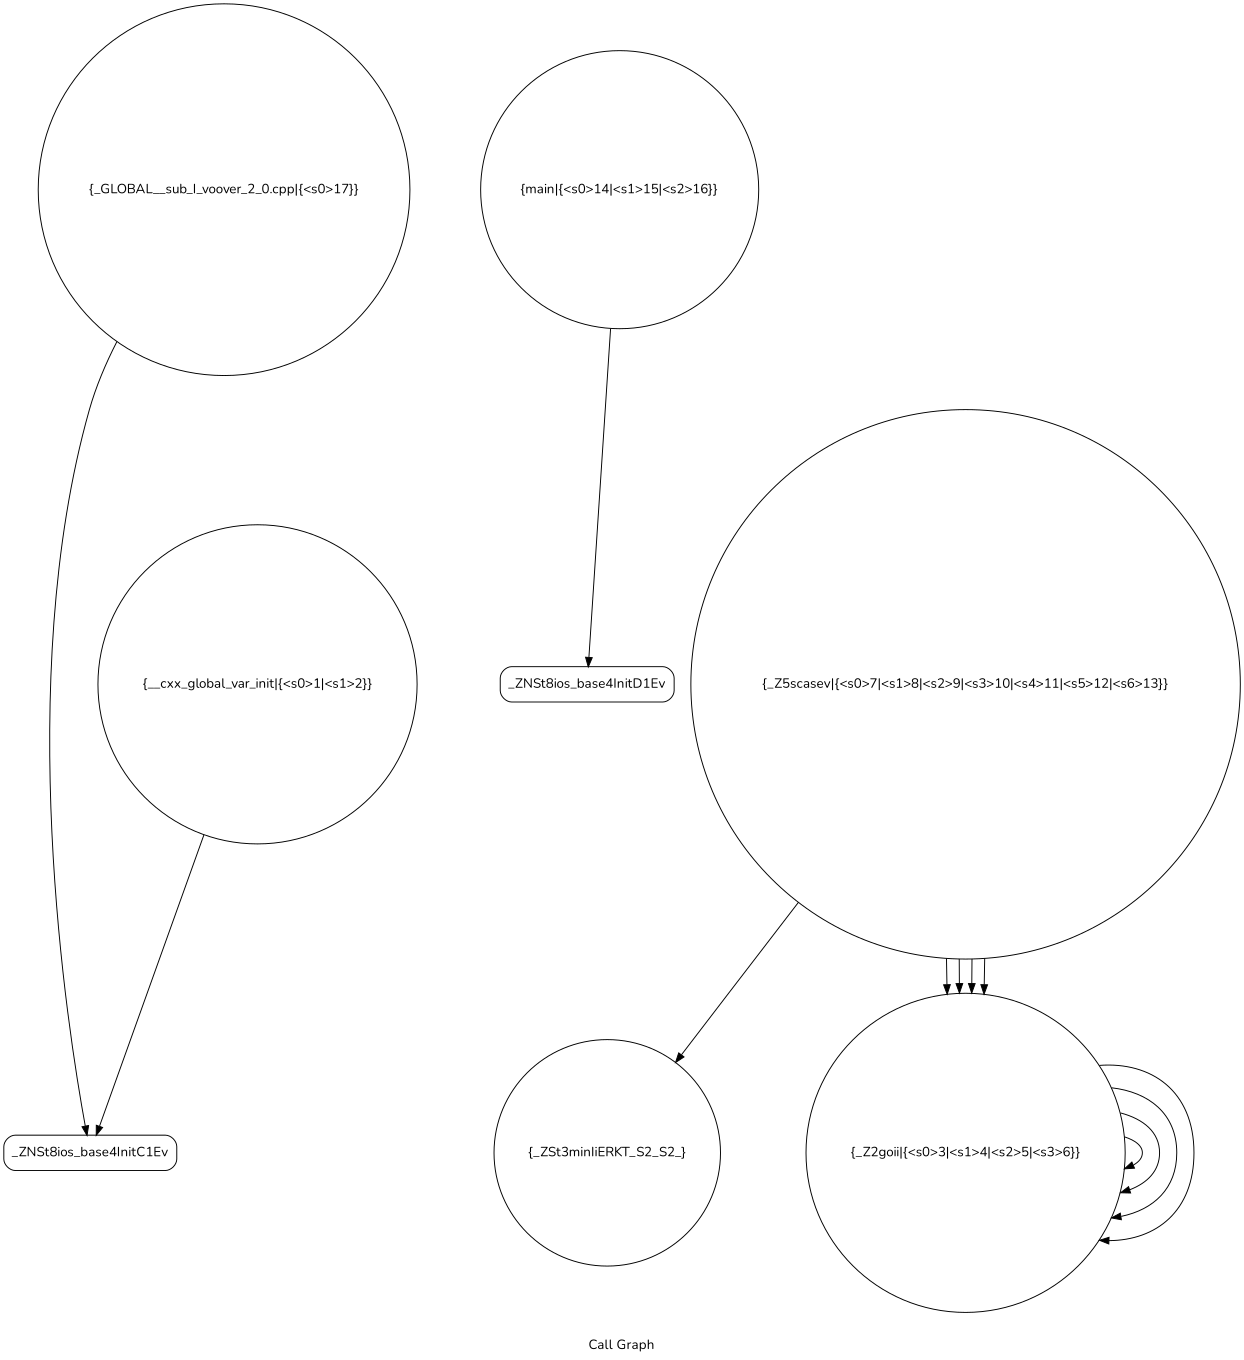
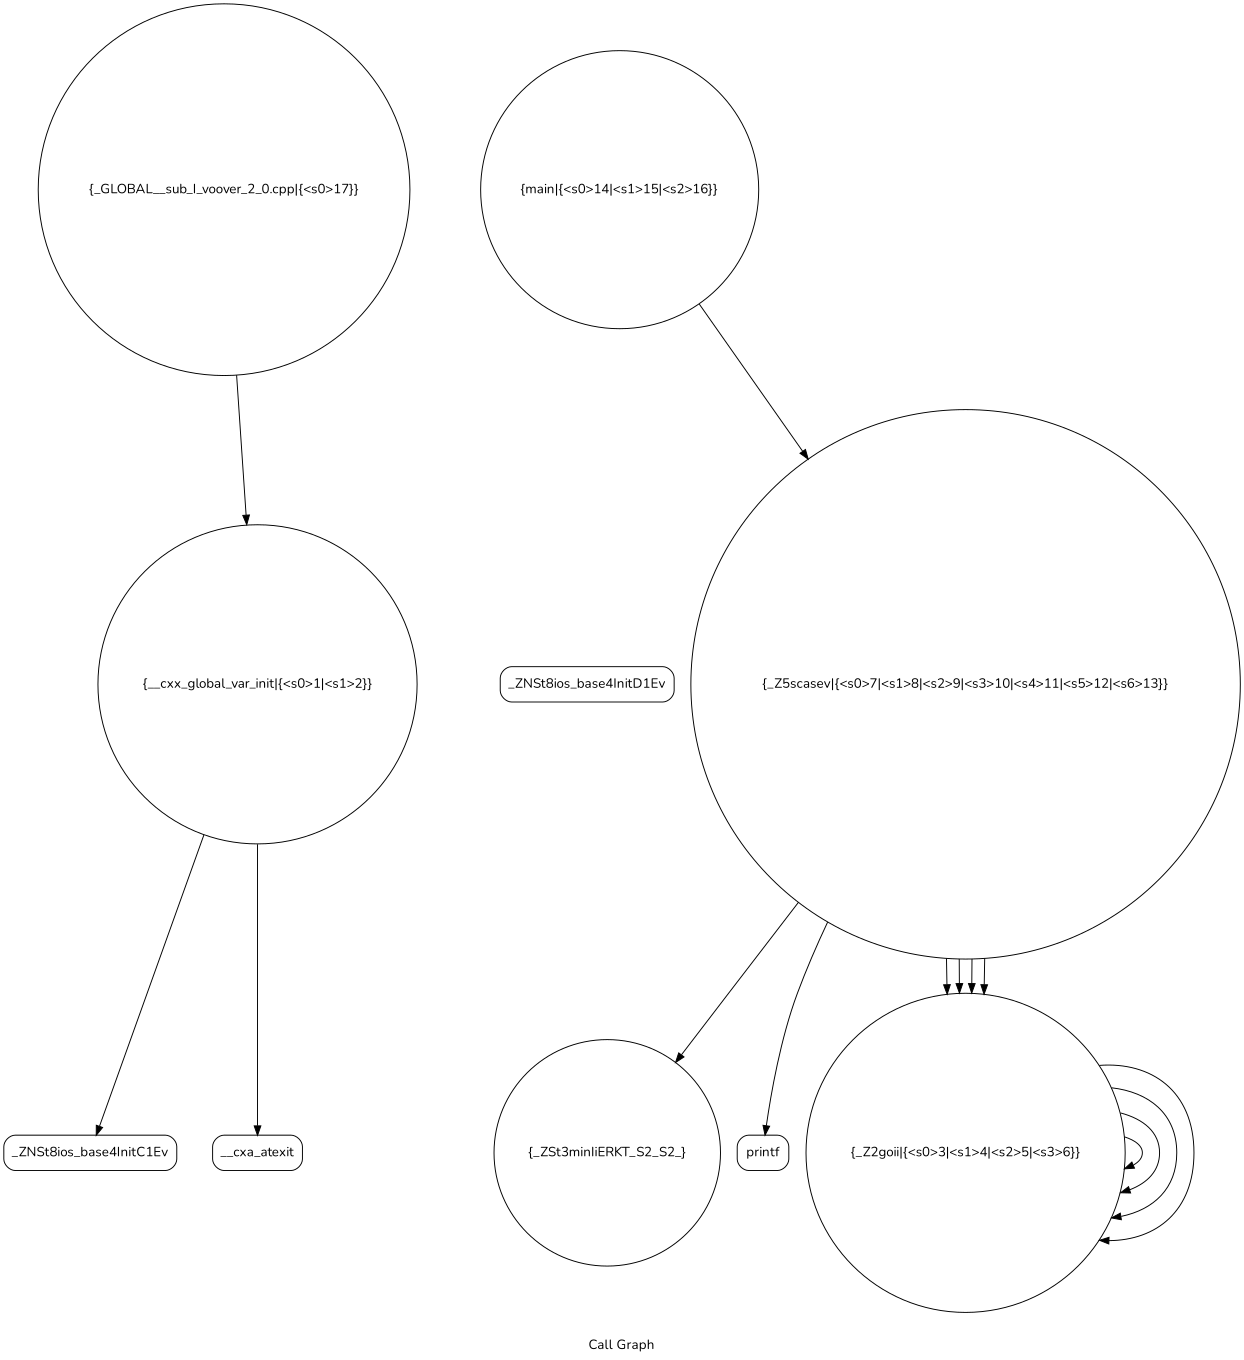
  digraph {
    fontname=Nunito
    label="Call Graph"
    node [fontname=Nunito shape=circle]
    edge [color=black fontname=Nunito tailport=s0]
    n1 [label="{__cxx_global_var_init|{<s0>1|<s1>2}}"]
    n2 [label="{_ZNSt8ios_base4InitC1Ev}" shape=Mrecord]
+   n3 [label="{__cxa_atexit}" shape=Mrecord]
    n4 [label="{_ZSt3minIiERKT_S2_S2_}"]
    n5 [label="{_ZNSt8ios_base4InitD1Ev}" shape=Mrecord]
    n6 [label="{main|{<s0>14|<s1>15|<s2>16}}"]
    n7 [label="{_Z5scasev|{<s0>7|<s1>8|<s2>9|<s3>10|<s4>11|<s5>12|<s6>13}}"]
+   n8 [label="{printf}" shape=Mrecord]
    n9 [label="{_Z2goii|{<s0>3|<s1>4|<s2>5|<s3>6}}"]
    n10 [label="{_GLOBAL__sub_I_voover_2_0.cpp|{<s0>17}}"]
    n1 -> n2
-   n6 -> n5 [tailport=s2]
+   n1 -> n3 [tailport=s1]
+   n6 -> n7 [tailport=s2]
    n7 -> n4 [tailport=s5]
+   n7 -> n8 [tailport=s6]
    n7 -> n9 [tailport=s1]
    n7 -> n9 [tailport=s2]
    n7 -> n9 [tailport=s3]
    n7 -> n9 [tailport=s4]
    n9 -> n9
    n9 -> n9 [tailport=s1]
    n9 -> n9 [tailport=s2]
    n9 -> n9 [tailport=s3]
-   n10 -> n2
+   n10 -> n1
  }
